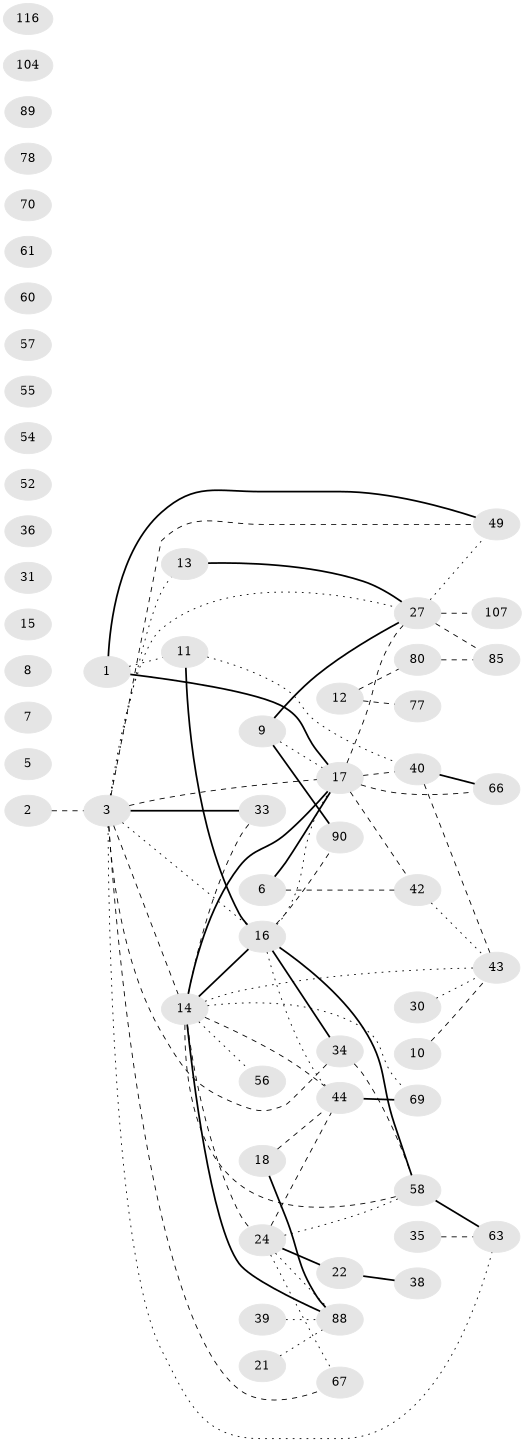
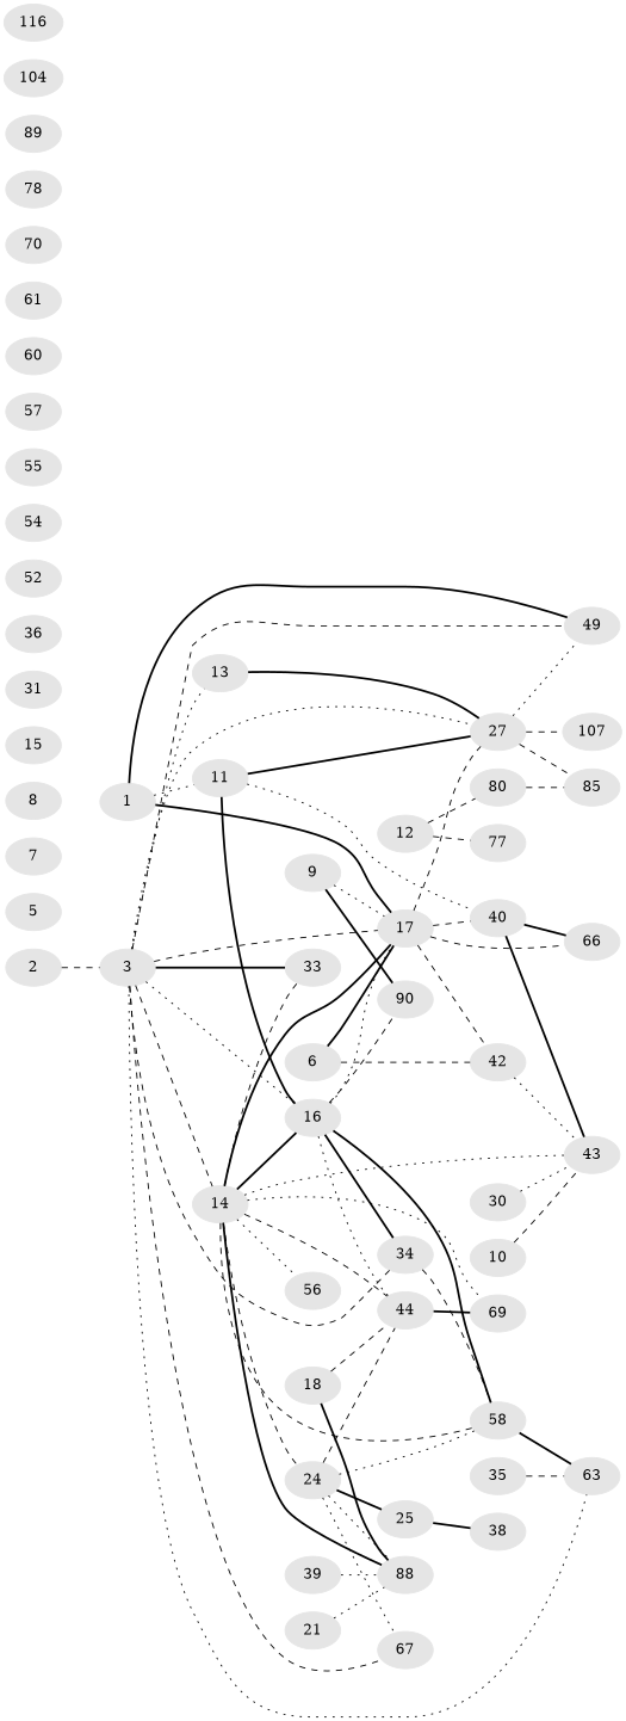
  graph {
    rankdir=LR
    node [color=gray90 style=filled]
    edge [style=dashed]
    1 [super="+4"]
    11 [super="+94+64"]
    17 [super="+108+26+32"]
    49
    16 [super="+83+22"]
    27 [super="+95+62"]
    40
    42 [super="+76+101"]
    66
    2 [super="+74"]
    3 [super="+79+51+37"]
    13 [super="+59"]
    14 [super="+19+41"]
    33
    34 [super="+46+53+81"]
    63 [super="+68"]
    67
    43 [super="+91"]
    24 [super="+28"]
    44 [super="+45"]
    56
    58 [super="+84"]
    69
    88
    90
    85
    107 [super="+114"]
    5
    6
    7
    8
    9 [super="+50+73"]
    10
    12 [super="+75"]
    77 [super="+113"]
    80
-   25 [super="+72+82" label=22]
+   25 [super="+72+82"]
    15
    18
    21
    38
    30 [super="+86"]
    39 [super="+112"]
    31
    35
    36
    52
    54
    55
    57
    60
    61
    70
    78
    89
    104
    116
    1 -- 11 [style=dotted]
    1 -- 17 [style=bold weight=2]
    1 -- 49 [style=bold]
    11 -- 16 [style=bold]
-   9 -- 27 [style=bold]
+   11 -- 27 [style=bold]
    11 -- 40 [style=dotted]
    17 -- 27
    17 -- 40
    17 -- 42
    17 -- 66
    16 -- 17 [style=dotted]
    16 -- 34 [style=bold]
    16 -- 44 [style=dotted weight=3]
    16 -- 58 [style=bold]
    16 -- 90
    27 -- 49 [style=dotted]
    27 -- 85
    27 -- 107
    40 -- 66 [style=bold]
-   40 -- 43
+   40 -- 43 [style=bold]
    42 -- 43 [style=dotted]
    2 -- 3
    3 -- 17 [weight=3]
    3 -- 49
    3 -- 16 [style=dotted]
    3 -- 27 [style=dotted]
    3 -- 13 [style=dotted]
    3 -- 14 [weight=2]
    3 -- 33 [style=bold]
    3 -- 34
    3 -- 63 [style=dotted]
    3 -- 67
    13 -- 27 [style=bold]
    14 -- 17 [style=bold]
    14 -- 16 [style=bold]
    14 -- 33
    14 -- 43 [style=dotted]
    14 -- 24
    14 -- 44
    14 -- 56 [style=dotted]
    14 -- 58
    14 -- 69 [style=dotted]
    14 -- 88 [style=bold weight=2]
    34 -- 58
    24 -- 67 [style=dotted]
    24 -- 44
    24 -- 58 [style=dotted]
    24 -- 88 [style=dotted]
    24 -- 25 [style=bold]
    44 -- 69 [style=bold]
    58 -- 63 [style=bold]
    6 -- 17 [style=bold]
    6 -- 42
    9 -- 17 [style=dotted]
    9 -- 90 [style=bold]
    10 -- 43
    12 -- 77
    12 -- 80
    80 -- 85
    25 -- 38 [style=bold]
    18 -- 44
    18 -- 88 [style=bold]
    21 -- 88 [style=dotted]
    30 -- 43 [style=dotted]
    39 -- 88 [style=dotted]
    35 -- 63
  }
